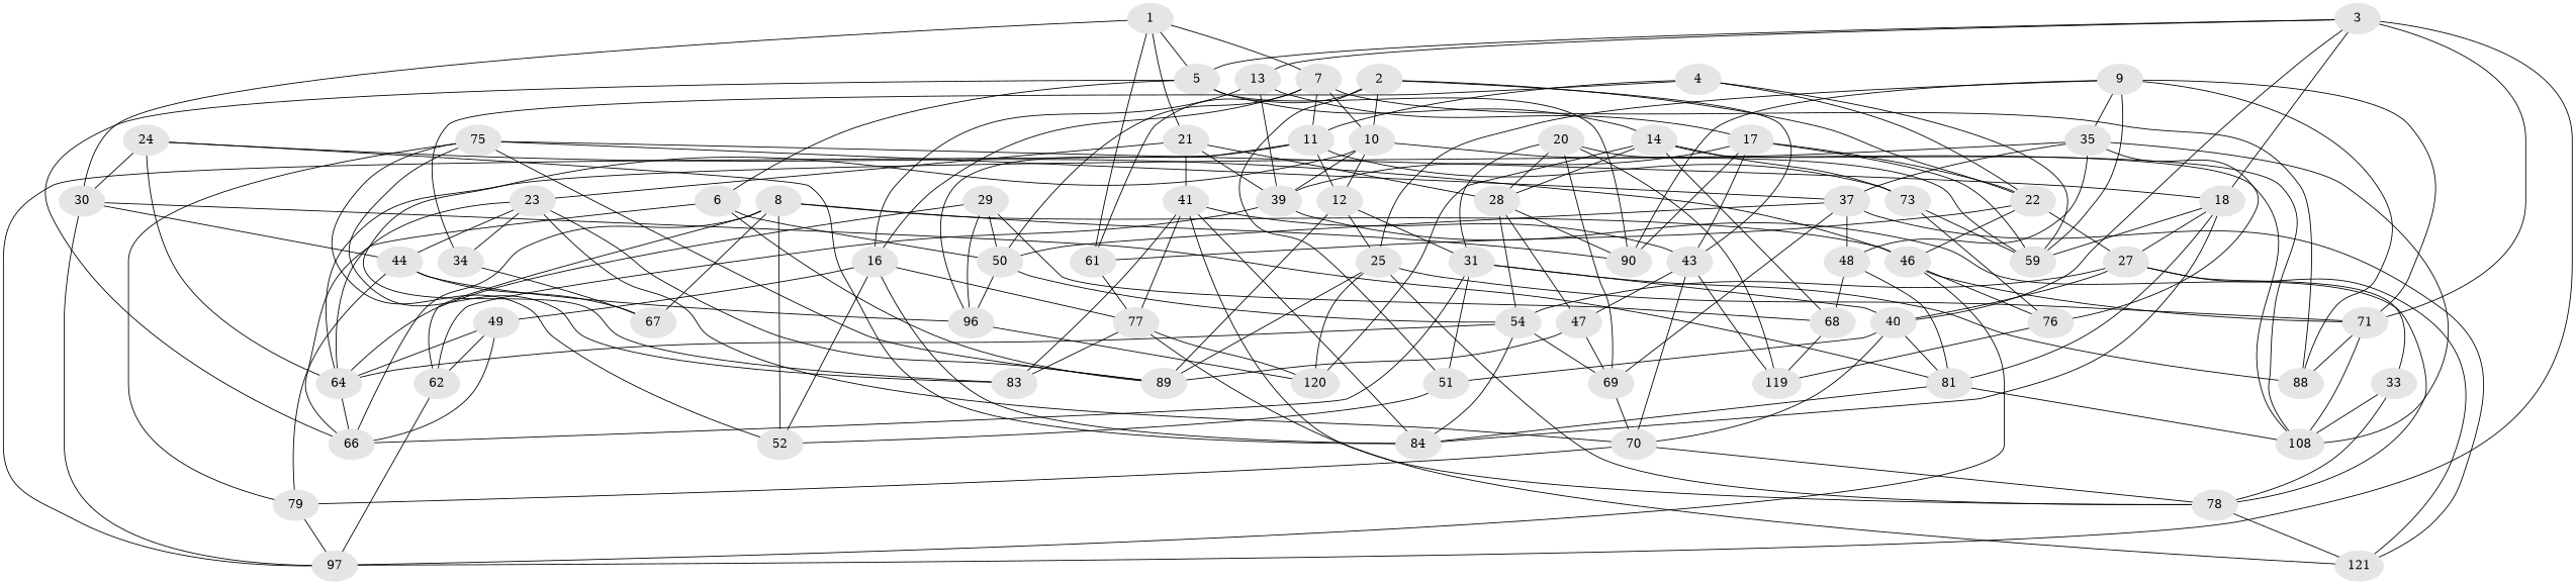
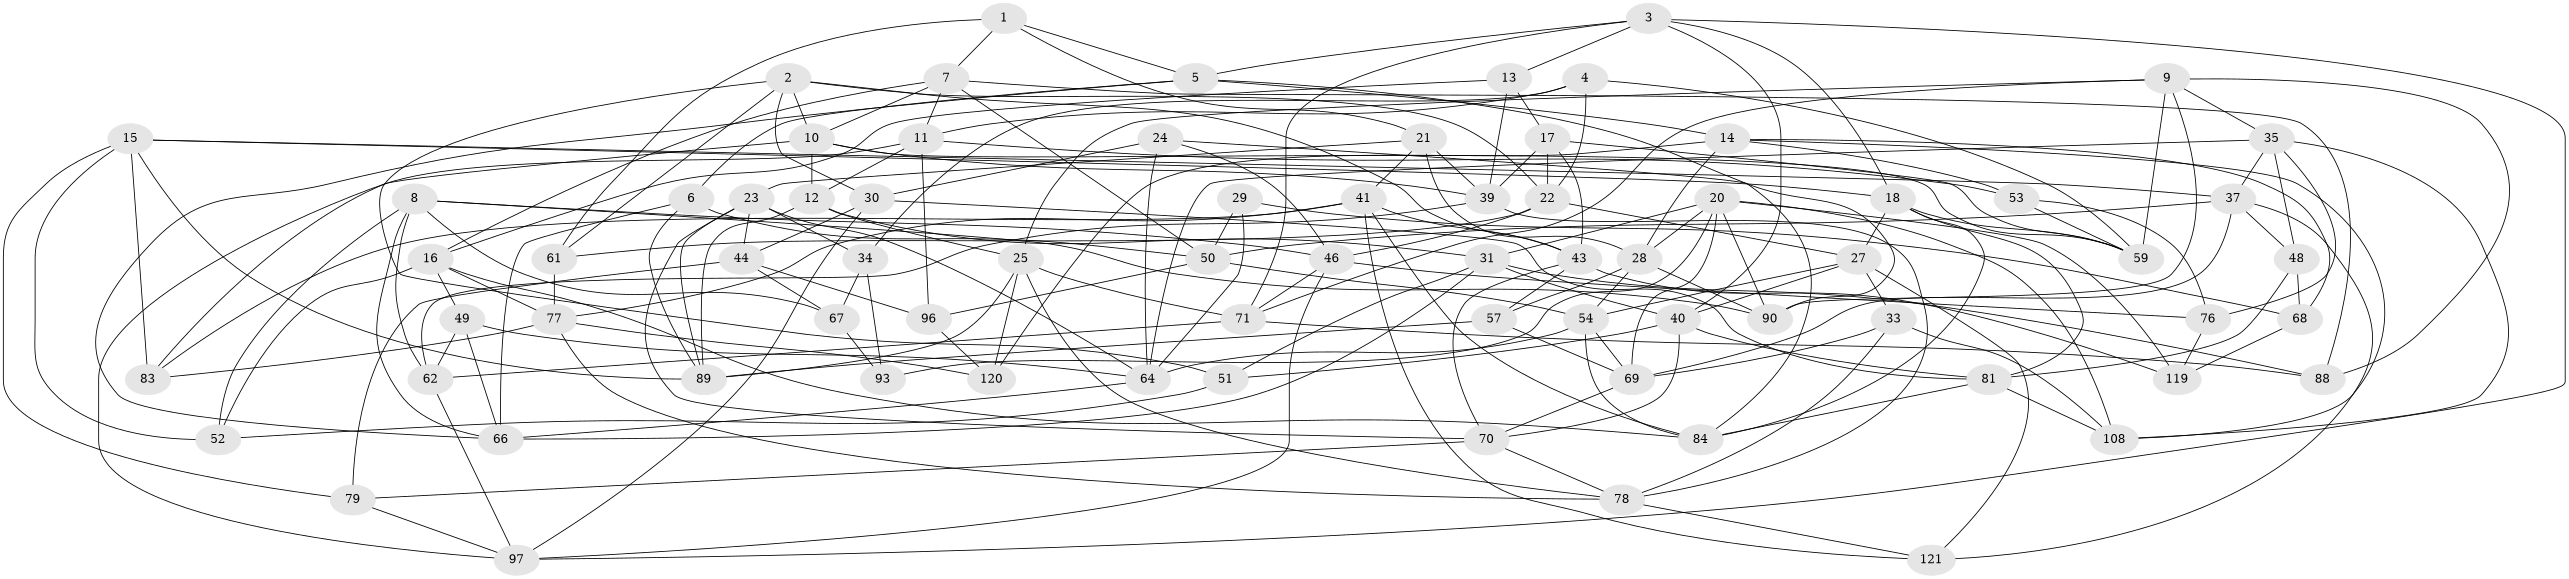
  graph {
    node [color=gray90 style=filled]
    5 [super="+19"]
    6
    14 [super="+63"]
    66 [super="+92"]
    90 [super="+105"]
    1
    7 [super="+91"]
    21
    61
    10 [super="+65"]
    11 [super="+56"]
    50 [super="+82"]
    16 [super="+74"]
    88
    39 [super="+58"]
    28 [super="+38"]
    23 [super="+112"]
    41 [super="+47"]
    77 [super="+115"]
    2 [super="+118"]
    22 [super="+72"]
    30 [super="+46"]
    43 [super="+117"]
    51
    59 [super="+113"]
    12 [super="+87"]
    83
    n28 [label=46 super="+107"]
    27 [super="+45"]
    97 [super="+109"]
    81 [super="+86"]
    44 [super="+94"]
    119
    70 [super="+104"]
-   57 [label=47]
+   57
    52
    3 [super="+60"]
    13
    18 [super="+26"]
    40 [super="+101"]
    71 [super="+80"]
    17 [super="+55"]
    84 [super="+100"]
    108 [super="+111"]
-   53 [label=73]
+   53
    96 [super="+103"]
    4
    34
    67
+   93
    89 [super="+110"]
    68
    120
    54 [super="+95"]
    49
    8 [super="+36"]
    62
    76
    9 [super="+106"]
    25 [super="+32"]
    35 [super="+98"]
    78 [super="+114"]
    37 [super="+116"]
    64 [super="+99"]
    48
    31 [super="+102"]
-   15 [super="+85" label=75]
+   15 [super="+85"]
    79
    69 [super="+73"]
    121
    33
    20 [super="+75"]
    24
    29
    5 -- 6
    5 -- 14
    5 -- 66
    5 -- 90
    6 -- 66
    6 -- 50
    6 -- 89
    14 -- 28
    14 -- 108
    14 -- 53
    14 -- 68
    14 -- 120
    1 -- 5
    1 -- 7
    1 -- 21
    1 -- 61
    7 -- 10
    7 -- 11
    7 -- 50
    7 -- 16
    7 -- 88
    21 -- 39
    21 -- 28
    21 -- 23
    21 -- 41
    61 -- 77
    10 -- 39
    10 -- 59
    10 -- 12
    10 -- 83
    11 -- 12
    11 -- 97
    11 -- 53
    11 -- 96
    50 -- 96
    50 -- 54
    16 -- 77
    16 -- 52
    16 -- 84
    16 -- 49
    39 -- 62
    39 -- 78
    28 -- 90
    28 -- 57
    28 -- 54
    23 -- 44
    23 -- 70
    23 -- 34
    23 -- 89
    23 -- 64
    41 -- 77
    41 -- 43
    41 -- 83
    41 -- 84
    41 -- 121
    77 -- 83
    77 -- 120
    77 -- 78
    2 -- 61
    2 -- 10
    2 -- 22
-   1 -- 30
+   2 -- 30
    2 -- 43
    2 -- 51
    22 -- 61
    22 -- n28
    22 -- 27
    30 -- 97
    30 -- 81
    30 -- 44 [weight=2]
    43 -- 119
    43 -- 70
    43 -- 57
    51 -- 52
    12 -- 89
    12 -- 25
    12 -- 31
    n28 -- 97
    n28 -- 71
    n28 -- 76
    27 -- 40
    27 -- 54
    27 -- 121
    27 -- 33
    81 -- 84
    81 -- 108
    44 -- 96
    44 -- 67
    44 -- 79
    70 -- 78
    70 -- 79
    57 -- 89
    57 -- 69
    3 -- 5
    3 -- 97
    3 -- 13
    3 -- 18
    3 -- 40
    3 -- 71
    13 -- 16
    13 -- 39
    13 -- 17
    18 -- 59
    18 -- 27
    18 -- 81
    18 -- 84
    40 -- 51
    40 -- 81
    40 -- 70
    71 -- 88
-   71 -- 108
-   17 -- 90
+   71 -- 62
+   20 -- 90
    17 -- 39
    17 -- 22
    17 -- 43
    17 -- 59
    53 -- 59
    53 -- 76
    96 -- 120
    4 -- 11
    4 -- 22
    4 -- 59
    4 -- 34
    34 -- 67
+   34 -- 93
+   67 -- 93
    68 -- 119
    54 -- 84
    54 -- 64
    54 -- 69
    49 -- 66
    49 -- 62
    49 -- 64
    8 -- 66
    8 -- 90
    8 -- n28
    8 -- 52
    8 -- 67
    8 -- 62
    62 -- 97
    76 -- 119
    9 -- 90
    9 -- 88
    9 -- 59
    9 -- 71
    9 -- 25
    9 -- 35
    25 -- 71
    25 -- 89
    25 -- 120
    25 -- 78
    35 -- 108
    35 -- 76
    35 -- 37
    35 -- 64
    35 -- 48
    78 -- 121
    37 -- 50
    37 -- 48
    37 -- 69
    37 -- 121
    64 -- 66
    48 -- 81
    48 -- 68
    31 -- 66
    31 -- 88
    31 -- 51
    31 -- 40
    15 -- 83
    15 -- 52
    15 -- 18
    15 -- 89
    15 -- 37
    15 -- 79
    79 -- 97
    69 -- 70
    33 -- 108
    33 -- 78
+   33 -- 69
    20 -- 28
    20 -- 119
    20 -- 108
+   20 -- 93
    20 -- 31
    20 -- 69
    24 -- 30
    24 -- n28
    24 -- 84
    24 -- 64
    29 -- 50
-   29 -- 96
    29 -- 68
    29 -- 64
  }
